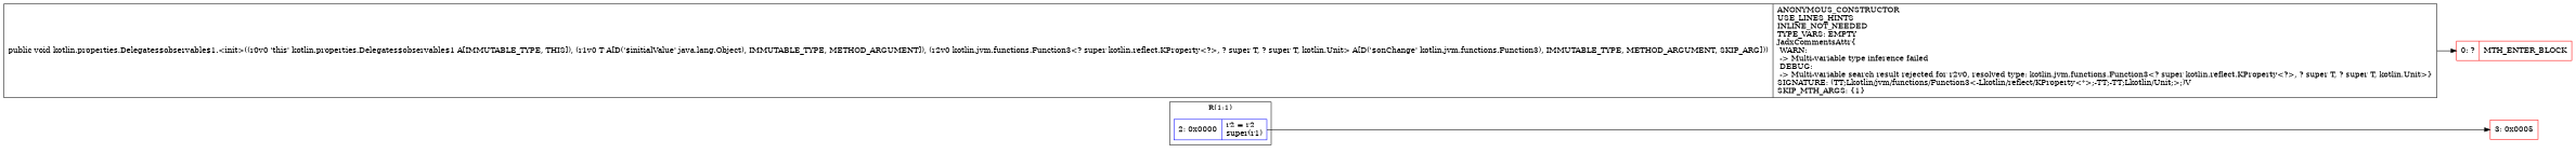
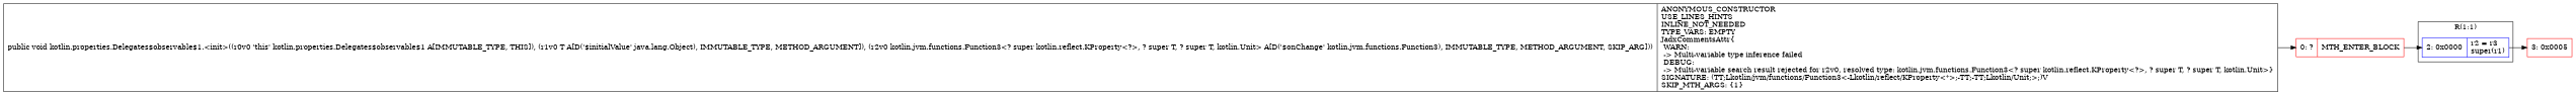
  digraph {
    rankdir=LR
    node [color=red shape=record]
-   n1 [color=blue label="{2\:\ 0x0000|r2 = r2\lsuper(r1)\l}"]
+   n1 [color=blue label="{2\:\ 0x0000|r2 = r3\lsuper(r1)\l}"]
    n2 [label="{3\:\ 0x0005}"]
    n3 [label="{0\:\ ?|MTH_ENTER_BLOCK\l}"]
    n4 [label="{public void kotlin.properties.Delegates$observable$1.\<init\>((r0v0 'this' kotlin.properties.Delegates$observable$1 A[IMMUTABLE_TYPE, THIS]), (r1v0 T A[D('$initialValue' java.lang.Object), IMMUTABLE_TYPE, METHOD_ARGUMENT]), (r2v0 kotlin.jvm.functions.Function3\<? super kotlin.reflect.KProperty\<?\>, ? super T, ? super T, kotlin.Unit\> A[D('$onChange' kotlin.jvm.functions.Function3), IMMUTABLE_TYPE, METHOD_ARGUMENT, SKIP_ARG]))  | ANONYMOUS_CONSTRUCTOR\lUSE_LINES_HINTS\lINLINE_NOT_NEEDED\lTYPE_VARS: EMPTY\lJadxCommentsAttr\{\l WARN: \l \-\> Multi\-variable type inference failed\l DEBUG: \l \-\> Multi\-variable search result rejected for r2v0, resolved type: kotlin.jvm.functions.Function3\<? super kotlin.reflect.KProperty\<?\>, ? super T, ? super T, kotlin.Unit\>\}\lSIGNATURE: (TT;Lkotlin\/jvm\/functions\/Function3\<\-Lkotlin\/reflect\/KProperty\<*\>;\-TT;\-TT;Lkotlin\/Unit;\>;)V\lSKIP_MTH_ARGS: \{1\}\l}" color=""]
    subgraph cluster_1 {
      label="R(1:1)"
      n1
    }
    n1 -> n2
+   n3 -> n1
    n4 -> n3
  }
